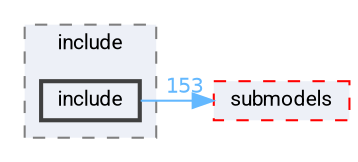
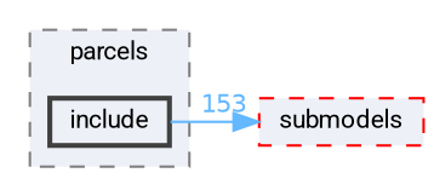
  digraph {
    compound=true
    rankdir=LR
    fontname=Roboto
    node [fillcolor="#edf0f7" fontname=Roboto fontsize=10 shape=box]
    n1 [color=grey25 height=0.2 label=include style="filled,bold" width=0.4]
    n2 [color=red height=0.2 label=submodels style="filled,dashed" width=0.4]
    subgraph cluster_1 {
      bgcolor="#edf0f7"
      fontsize=10
-     label=include
+     label=parcels
      pencolor=grey50
      style="filled,dashed"
      n1
    }
    n1 -> n2 [color=steelblue1 fontcolor=steelblue1 fontname=Roboto fontsize=10 headlabel=153 labeldistance=1.5 labelfontname=Helvetica labelfontsize=10]
  }
